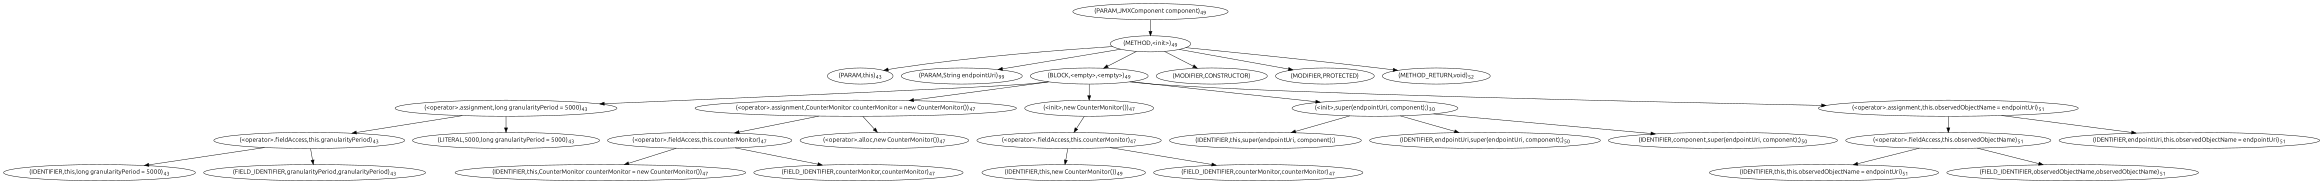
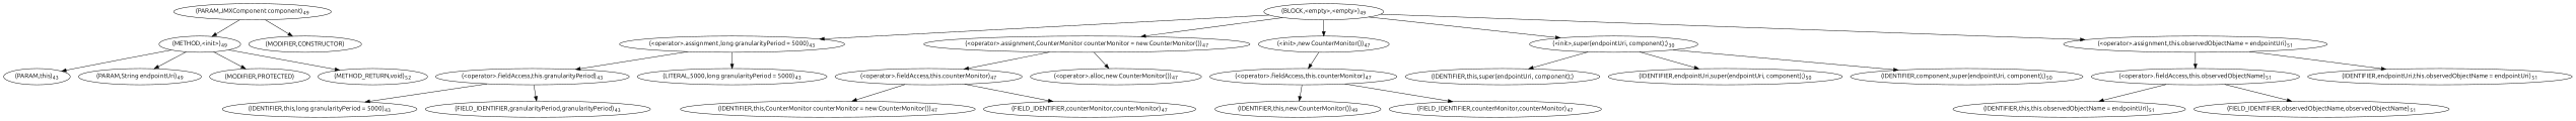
  digraph {
    fontname=Ubuntu
    node [fontname=Ubuntu]
    edge [fontname=Ubuntu]
    n1 [label=<(METHOD,&lt;init&gt;)<SUB>49</SUB>>]
    n2 [label=<(PARAM,this)<SUB>43</SUB>>]
-   n3 [label=<(PARAM,String endpointUri)<SUB>99</SUB>>]
+   n3 [label=<(PARAM,String endpointUri)<SUB>49</SUB>>]
    n4 [label=<(BLOCK,&lt;empty&gt;,&lt;empty&gt;)<SUB>49</SUB>>]
    n5 [label=<(MODIFIER,CONSTRUCTOR)>]
    n6 [label=<(MODIFIER,PROTECTED)>]
    n7 [label=<(METHOD_RETURN,void)<SUB>52</SUB>>]
    n8 [label=<(PARAM,JMXComponent component)<SUB>49</SUB>>]
    n9 [label=<(&lt;operator&gt;.assignment,long granularityPeriod = 5000)<SUB>43</SUB>>]
    n10 [label=<(&lt;operator&gt;.assignment,CounterMonitor counterMonitor = new CounterMonitor())<SUB>47</SUB>>]
    n11 [label=<(&lt;init&gt;,new CounterMonitor())<SUB>47</SUB>>]
    n12 [label=<(&lt;init&gt;,super(endpointUri, component);)<SUB>30</SUB>>]
    n13 [label=<(&lt;operator&gt;.assignment,this.observedObjectName = endpointUri)<SUB>51</SUB>>]
    n14 [label=<(&lt;operator&gt;.fieldAccess,this.granularityPeriod)<SUB>43</SUB>>]
    n15 [label=<(LITERAL,5000,long granularityPeriod = 5000)<SUB>43</SUB>>]
    n16 [label=<(&lt;operator&gt;.fieldAccess,this.counterMonitor)<SUB>47</SUB>>]
    n17 [label=<(&lt;operator&gt;.alloc,new CounterMonitor())<SUB>47</SUB>>]
    n18 [label=<(&lt;operator&gt;.fieldAccess,this.counterMonitor)<SUB>47</SUB>>]
    n19 [label=<(IDENTIFIER,this,super(endpointUri, component);)>]
    n20 [label=<(IDENTIFIER,endpointUri,super(endpointUri, component);)<SUB>50</SUB>>]
    n21 [label=<(IDENTIFIER,component,super(endpointUri, component);)<SUB>50</SUB>>]
    n22 [label=<(&lt;operator&gt;.fieldAccess,this.observedObjectName)<SUB>51</SUB>>]
    n23 [label=<(IDENTIFIER,endpointUri,this.observedObjectName = endpointUri)<SUB>51</SUB>>]
    n24 [label=<(IDENTIFIER,this,long granularityPeriod = 5000)<SUB>43</SUB>>]
    n25 [label=<(FIELD_IDENTIFIER,granularityPeriod,granularityPeriod)<SUB>43</SUB>>]
    n26 [label=<(IDENTIFIER,this,CounterMonitor counterMonitor = new CounterMonitor())<SUB>47</SUB>>]
    n27 [label=<(FIELD_IDENTIFIER,counterMonitor,counterMonitor)<SUB>47</SUB>>]
    n28 [label=<(IDENTIFIER,this,new CounterMonitor())<SUB>49</SUB>>]
    n29 [label=<(FIELD_IDENTIFIER,counterMonitor,counterMonitor)<SUB>47</SUB>>]
    n30 [label=<(IDENTIFIER,this,this.observedObjectName = endpointUri)<SUB>51</SUB>>]
    n31 [label=<(FIELD_IDENTIFIER,observedObjectName,observedObjectName)<SUB>51</SUB>>]
    n1 -> n2
    n1 -> n3
-   n1 -> n4
-   n1 -> n5
+   n8 -> n5
    n1 -> n6
    n1 -> n7
    n4 -> n9
    n4 -> n10
    n4 -> n11
    n4 -> n12
    n4 -> n13
    n8 -> n1
    n9 -> n14
    n9 -> n15
    n10 -> n16
    n10 -> n17
    n11 -> n18
    n12 -> n19
    n12 -> n20
    n12 -> n21
    n13 -> n22
    n13 -> n23
    n14 -> n24
    n14 -> n25
    n16 -> n26
    n16 -> n27
    n18 -> n28
    n18 -> n29
    n22 -> n30
    n22 -> n31
  }
